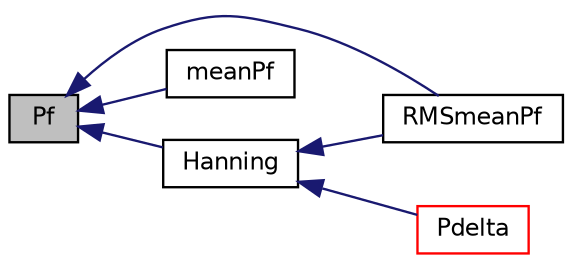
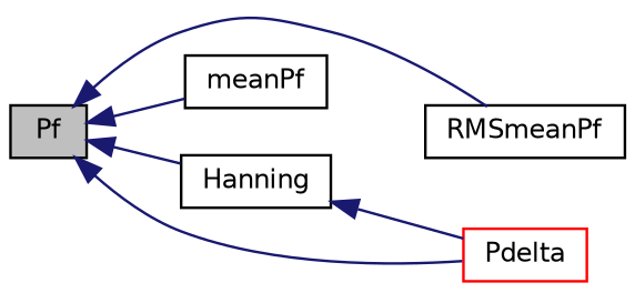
  digraph {
    rankdir=LR
    node [color=black fontname=Helvetica fontsize=10 shape=record]
    edge [color=midnightblue dir=back fontname=Helvetica fontsize=10 labelfontname=Helvetica labelfontsize=10 style=solid]
    n1 [fillcolor=grey75 fontcolor=black height=0.2 label=Pf style=filled width=0.4]
    n2 [height=0.2 label=Hanning width=0.4]
    n3 [height=0.2 label=meanPf width=0.4]
    n4 [height=0.2 label=RMSmeanPf width=0.4]
    n5 [color=red height=0.2 label=Pdelta width=0.4]
    n1 -> n2
    n1 -> n3
    n1 -> n4
-   n2 -> n4
+   n1 -> n5
    n2 -> n5
  }
